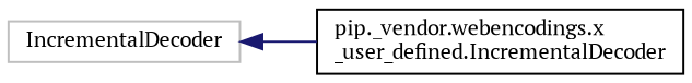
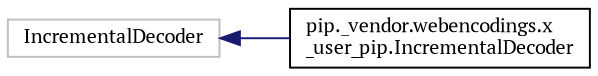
  digraph {
    rankdir=LR
    fontname="PT Serif"
    node [fillcolor=white fontname="PT Serif" fontsize=10 shape=record style=filled]
    n1 [color=grey75 height=0.2 label=IncrementalDecoder width=0.4]
-   n2 [color=black height=0.2 label="pip._vendor.webencodings.x\l_user_defined.IncrementalDecoder" width=0.4]
+   n2 [color=black height=0.2 label="pip._vendor.webencodings.x\l_user_pip.IncrementalDecoder" width=0.4]
    n1 -> n2 [color=midnightblue dir=back fontname="PT Serif" fontsize=10 labelfontname=Helvetica labelfontsize=10 style=solid]
  }
